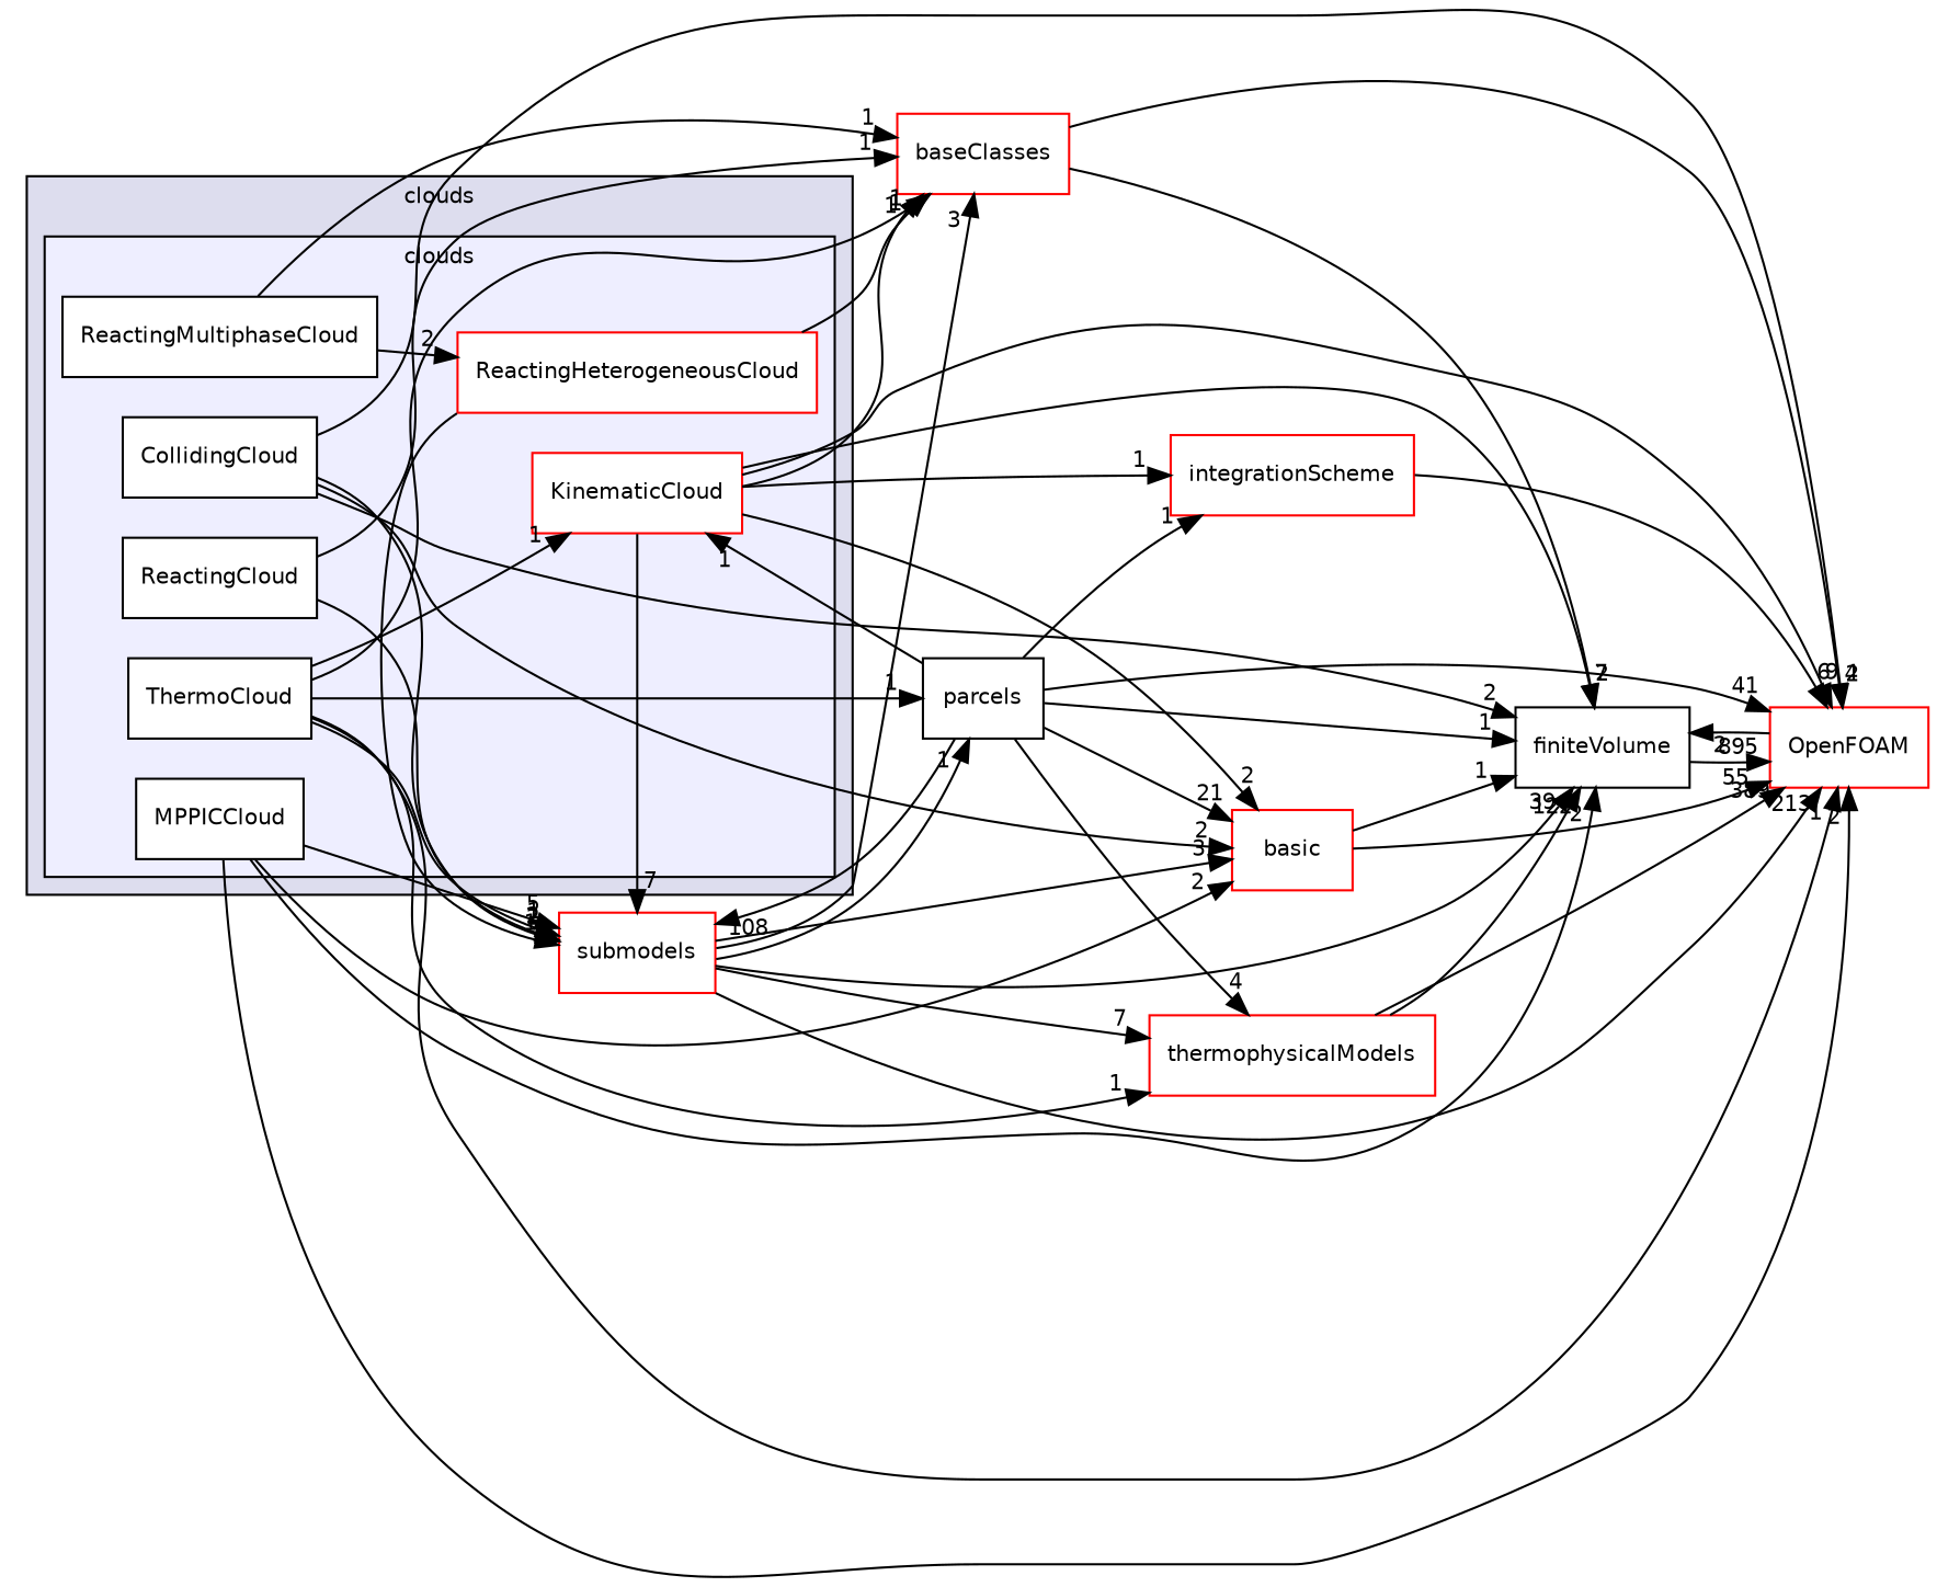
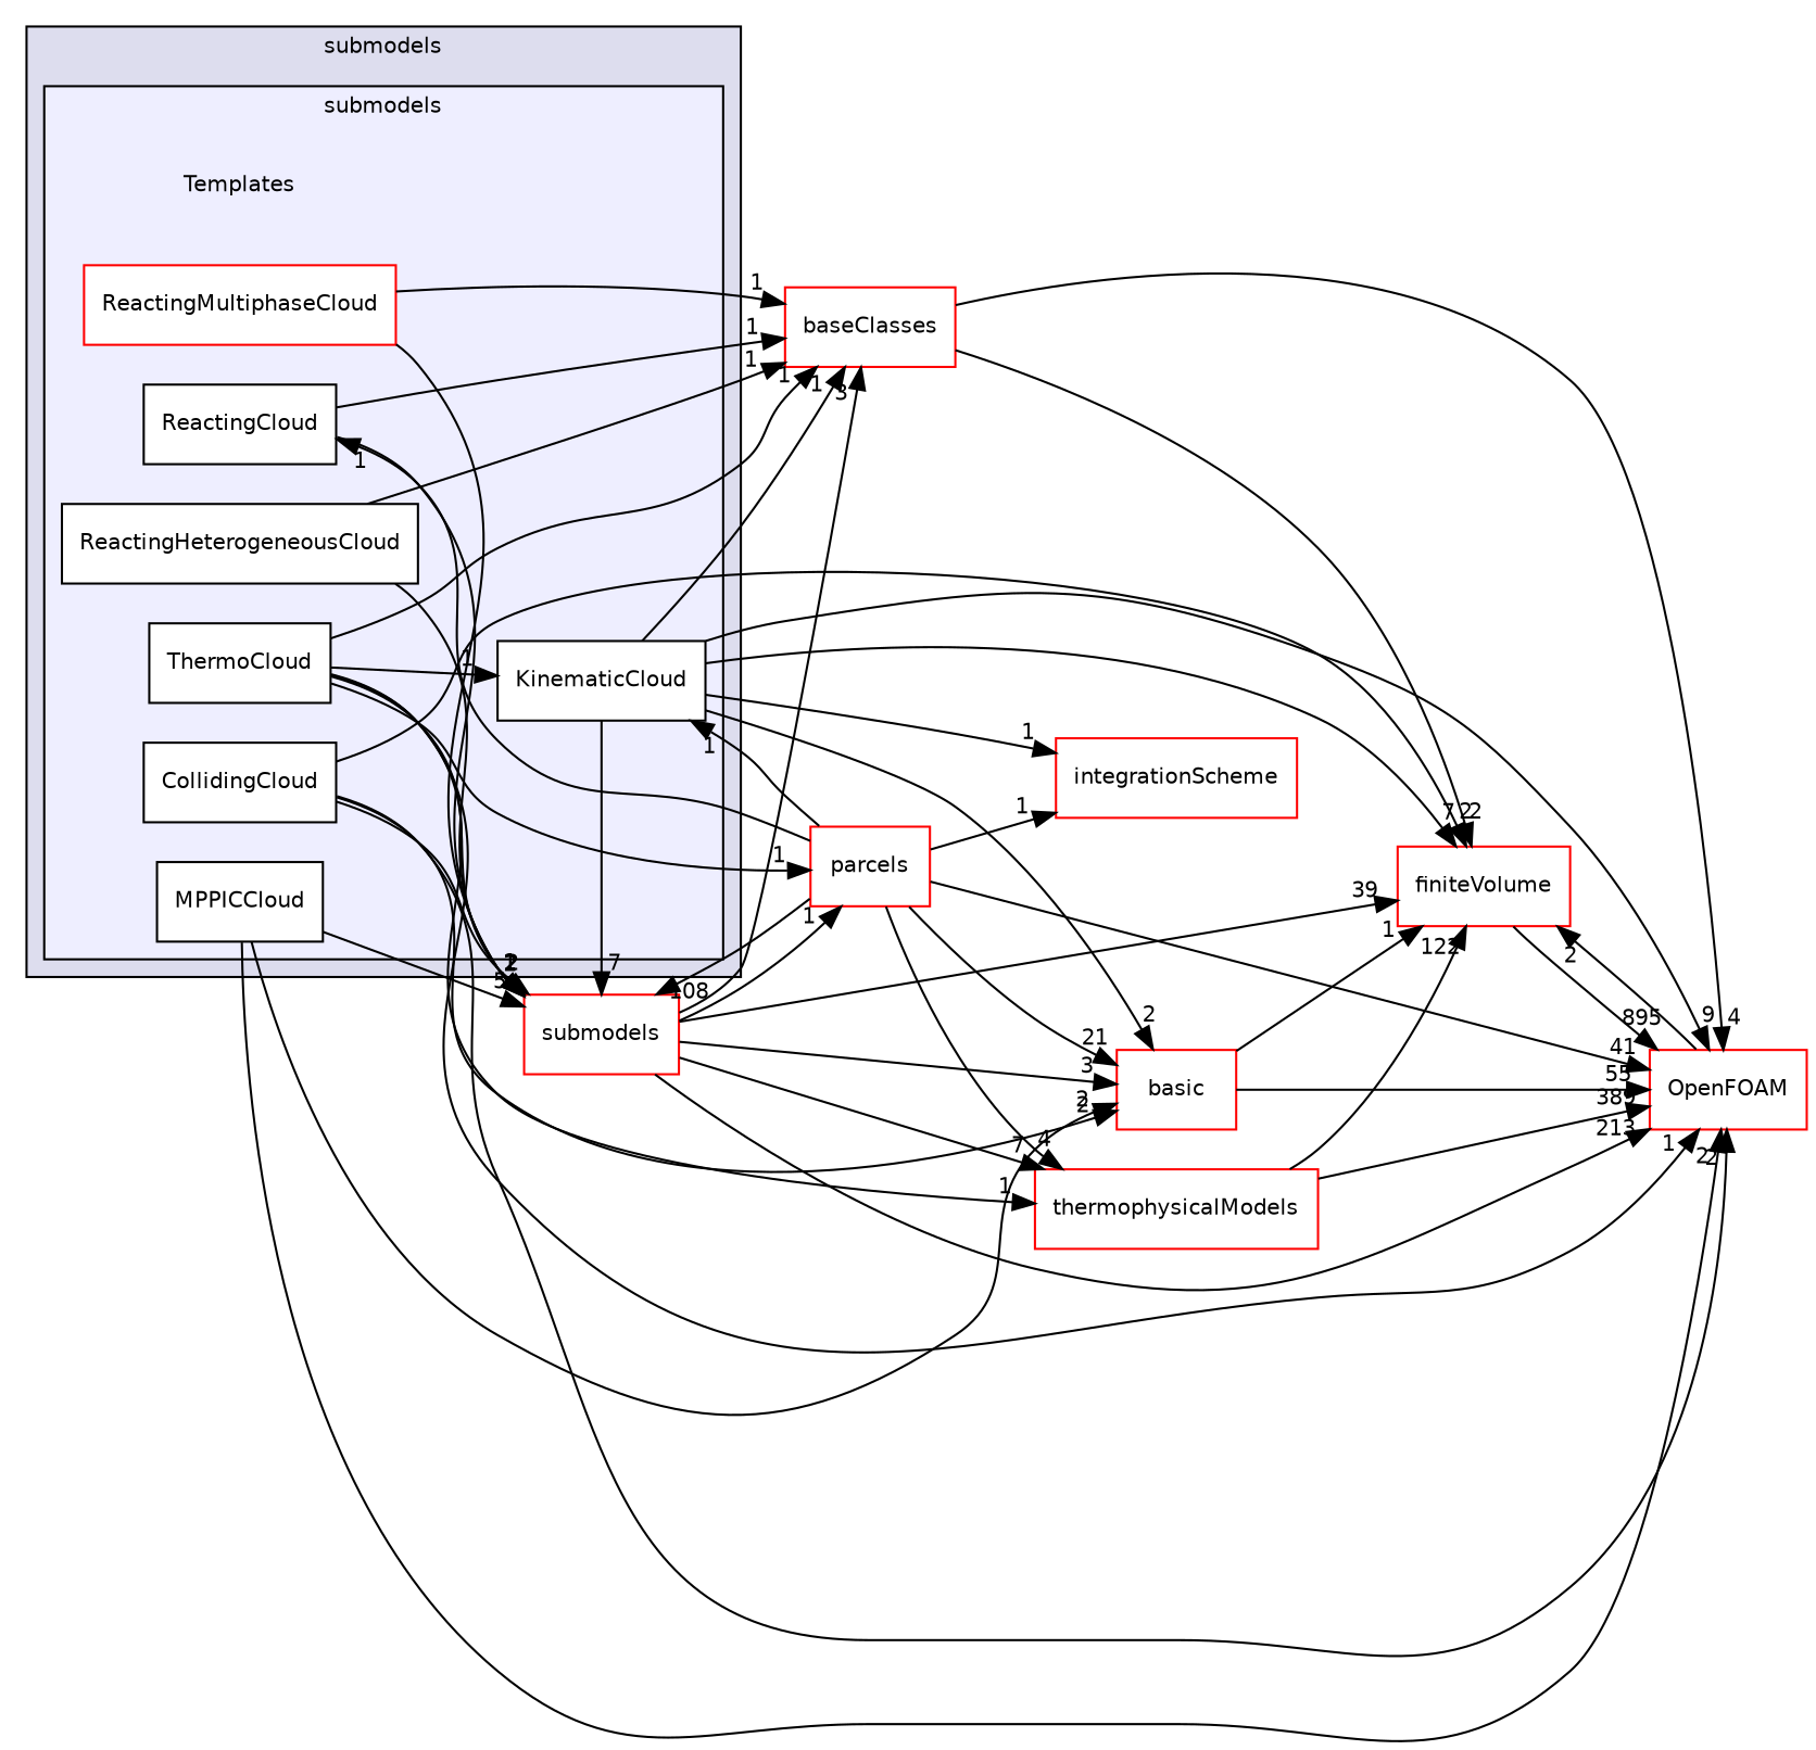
  digraph {
    compound=true
    rankdir=LR
    node [fontname=Helvetica fontsize=10 shape=box color=red]
    edge [headlabel=1 labeldistance=1.5 labelfontname=Helvetica labelfontsize=10]
+   n1 [label=Templates shape=plaintext color=""]
    n2 [color=black fillcolor=white label=CollidingCloud style=filled]
-   n3 [fillcolor=white label=KinematicCloud style=filled]
+   n3 [color=black fillcolor=white label=KinematicCloud style=filled]
    n4 [color=black fillcolor=white label=MPPICCloud style=filled]
    n5 [color=black fillcolor=white label=ReactingCloud style=filled]
-   n6 [fillcolor=white label=ReactingHeterogeneousCloud style=filled]
-   n7 [color=black fillcolor=white label=ReactingMultiphaseCloud style=filled]
+   n6 [color=black fillcolor=white label=ReactingHeterogeneousCloud style=filled]
+   n7 [fillcolor=white label=ReactingMultiphaseCloud style=filled]
    n8 [color=black fillcolor=white label=ThermoCloud style=filled]
-   n9 [color=black label=finiteVolume]
+   n9 [label=finiteVolume]
    n10 [label=OpenFOAM]
    n11 [label=basic]
    n12 [label=submodels]
    n13 [label=integrationScheme]
    n14 [label=baseClasses]
    n15 [label=thermophysicalModels]
-   n16 [color=black label=parcels]
+   n16 [label=parcels]
    subgraph cluster_1 {
      bgcolor="#ddddee"
      fontname=Helvetica
      fontsize=10
-     label=clouds
+     label=submodels
      pencolor=black
      subgraph cluster_2 {
        bgcolor="#eeeeff"
        fontname=Helvetica
        fontsize=10
        pencolor=black
+       n1
        n2
        n3
        n4
        n5
        n6
        n7
        n8
      }
    }
    n2 -> n9 [headlabel=2]
    n2 -> n10 [headlabel=2]
    n2 -> n11 [headlabel=2]
    n2 -> n12 [headlabel=2]
    n3 -> n9 [headlabel=7]
    n3 -> n10 [headlabel=9]
    n3 -> n11 [headlabel=2]
    n3 -> n12 [headlabel=7]
    n3 -> n13
    n3 -> n14
-   n4 -> n9 [headlabel=2]
    n4 -> n10 [headlabel=2]
    n4 -> n11 [headlabel=2]
    n4 -> n12 [headlabel=5]
    n5 -> n12 [headlabel=2]
    n5 -> n14
    n6 -> n12
    n6 -> n14
-   n7 -> n6 [headlabel=2]
+   n7 -> n12 [headlabel=2]
    n7 -> n14
    n8 -> n3
    n8 -> n10
    n8 -> n12
    n8 -> n14
    n8 -> n15
    n8 -> n16
    n9 -> n10 [headlabel=895]
    n10 -> n9 [headlabel=2]
    n11 -> n9
    n11 -> n10 [headlabel=55]
    n12 -> n9 [headlabel=39]
    n12 -> n10 [headlabel=213]
    n12 -> n11 [headlabel=3]
    n12 -> n14 [headlabel=3]
    n12 -> n15 [headlabel=7]
    n12 -> n16
-   n13 -> n10 [headlabel=6]
    n14 -> n9 [headlabel=2]
    n14 -> n10 [headlabel=4]
    n15 -> n9 [headlabel=122]
    n15 -> n10 [headlabel=389]
    n16 -> n3
-   n16 -> n9
+   n16 -> n5
    n16 -> n10 [headlabel=41]
    n16 -> n11 [headlabel=21]
    n16 -> n12 [headlabel=108]
    n16 -> n13
    n16 -> n15 [headlabel=4]
  }
